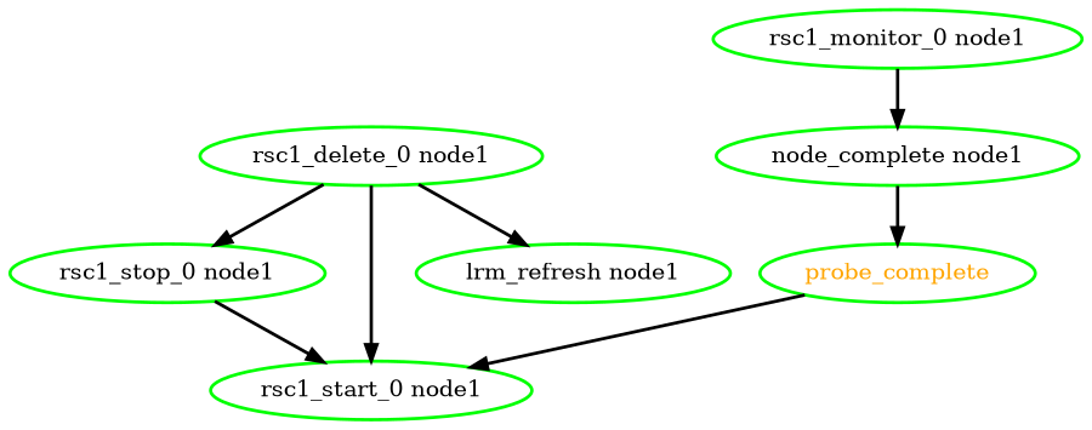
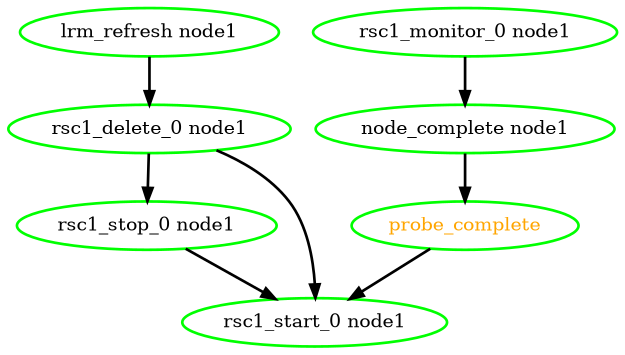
  digraph {
    node [color=green fontcolor=black style=bold]
    edge [style=bold]
    "rsc1_stop_0 node1"
    "rsc1_start_0 node1"
    "rsc1_delete_0 node1"
    "lrm_refresh node1"
    probe_complete [fontcolor=orange]
    n6 [label="node_complete node1"]
    "rsc1_monitor_0 node1"
    "rsc1_stop_0 node1" -> "rsc1_start_0 node1"
    "rsc1_delete_0 node1" -> "rsc1_stop_0 node1"
    "rsc1_delete_0 node1" -> "rsc1_start_0 node1"
-   "rsc1_delete_0 node1" -> "lrm_refresh node1"
+   "lrm_refresh node1" -> "rsc1_delete_0 node1"
    probe_complete -> "rsc1_start_0 node1"
    n6 -> probe_complete
    "rsc1_monitor_0 node1" -> n6
  }
